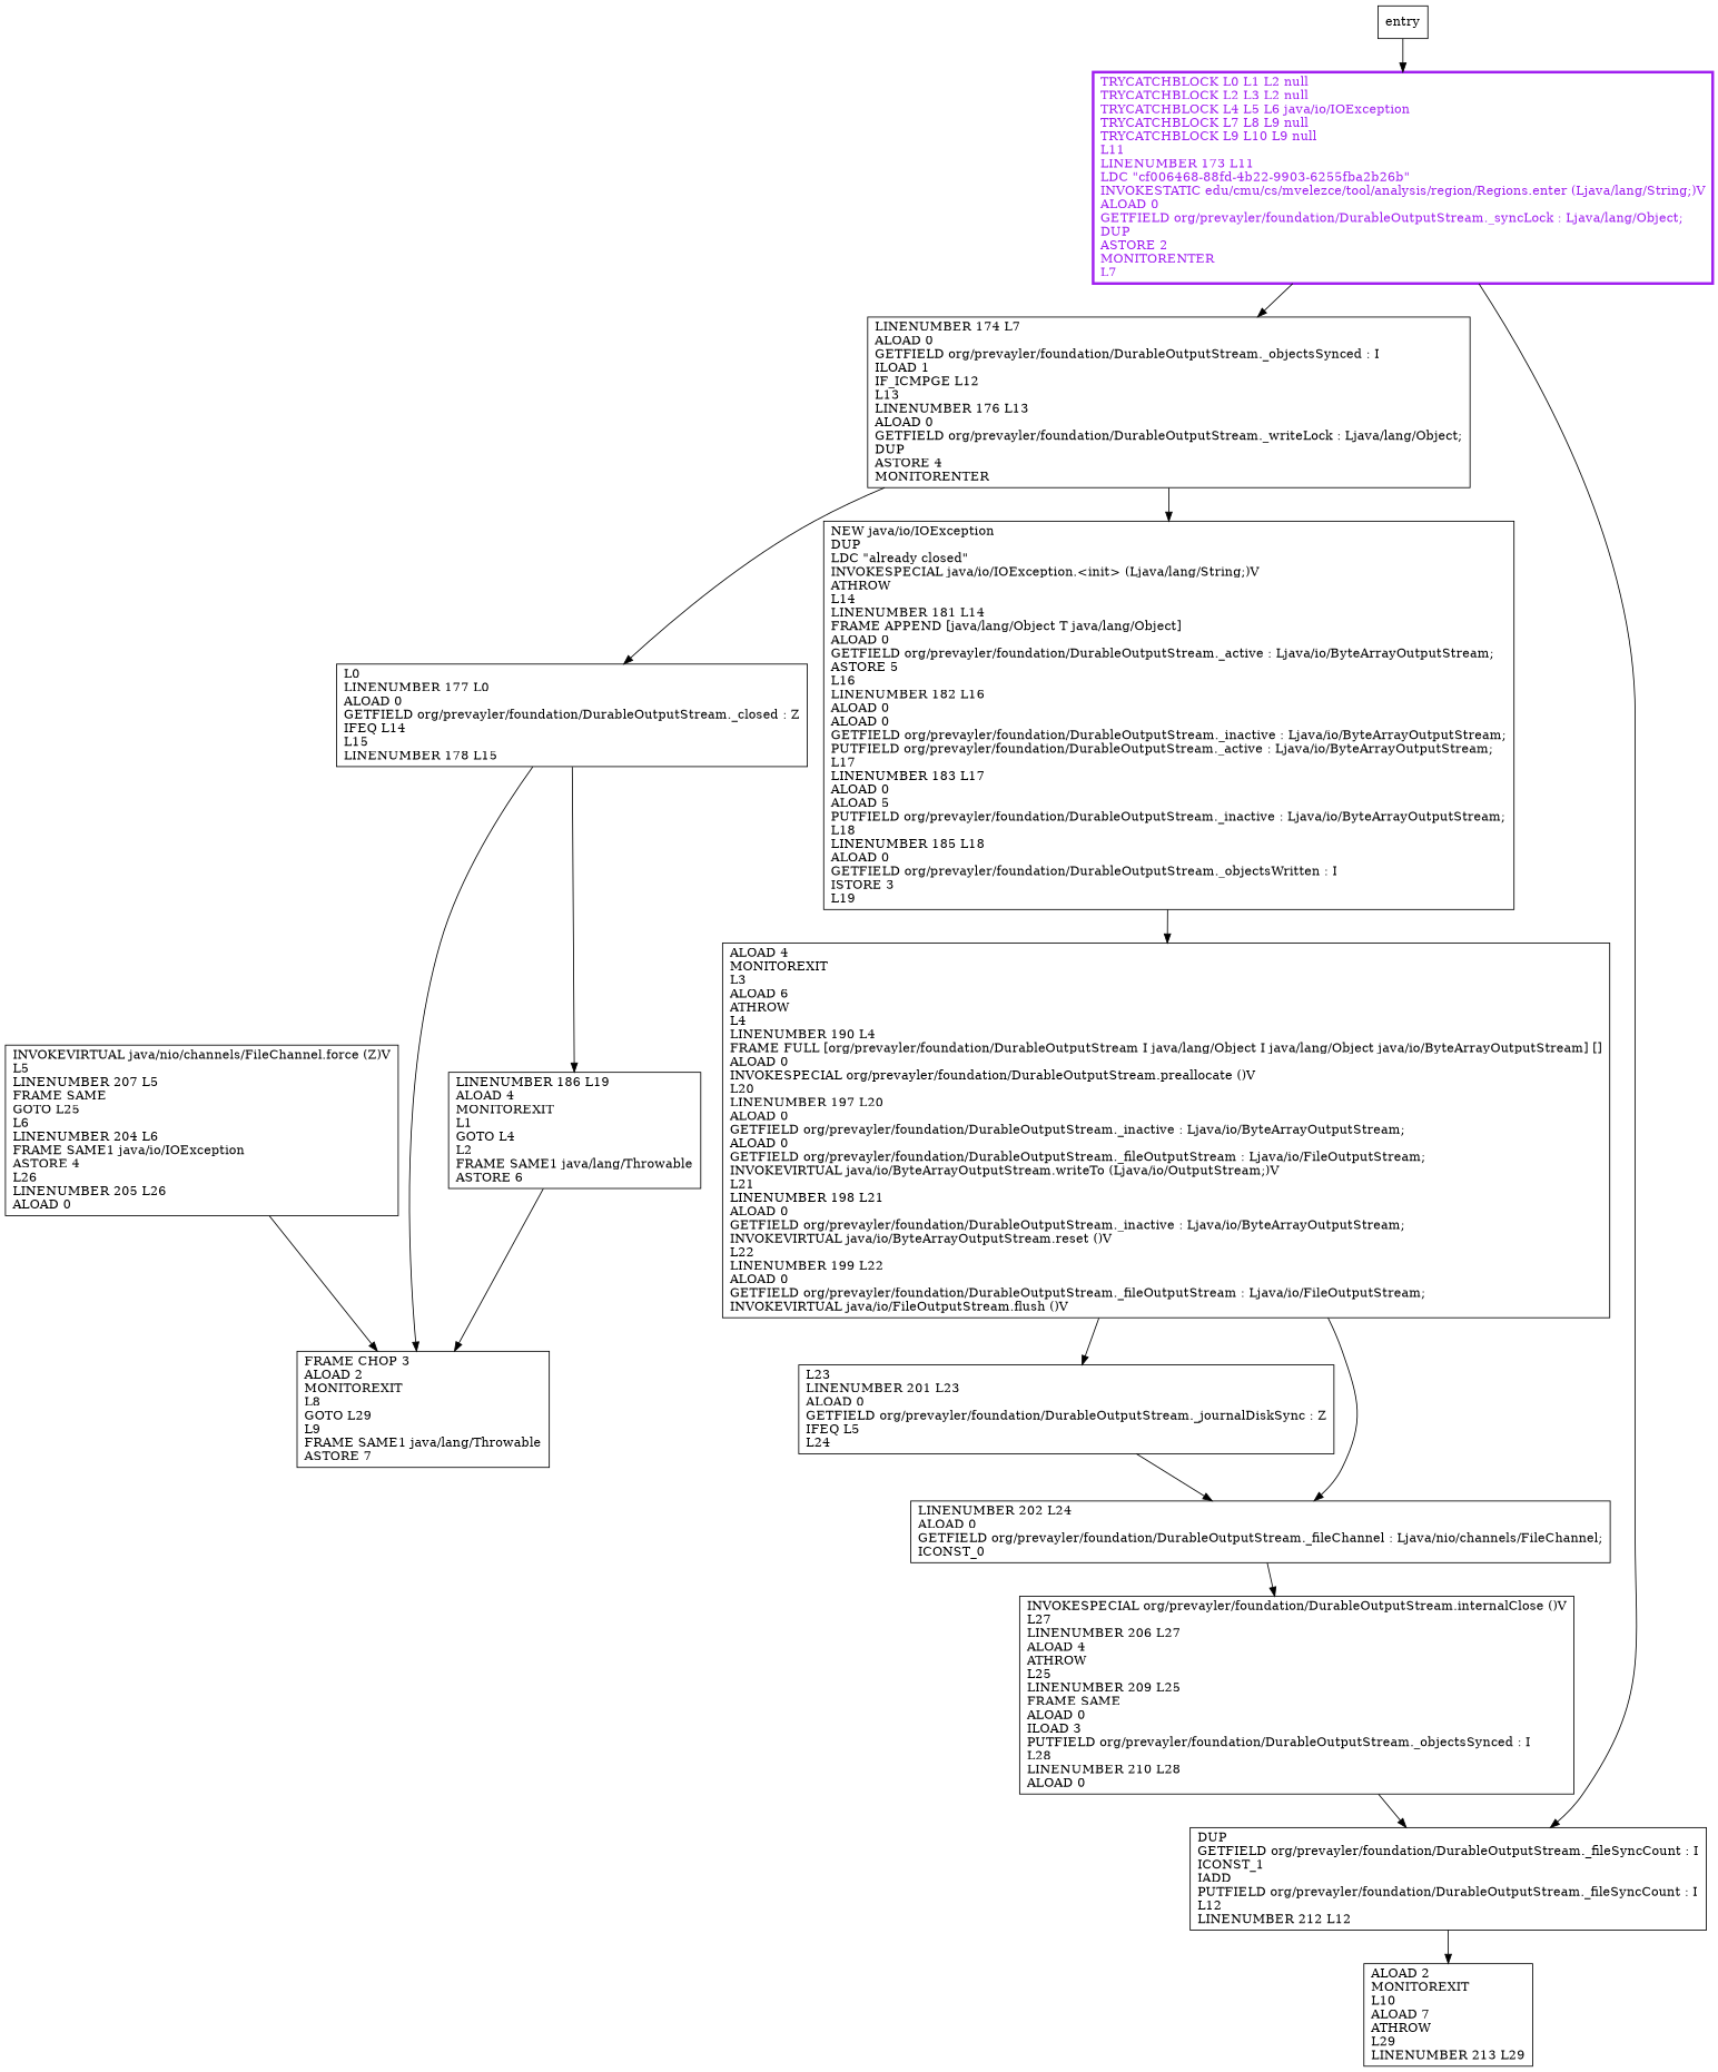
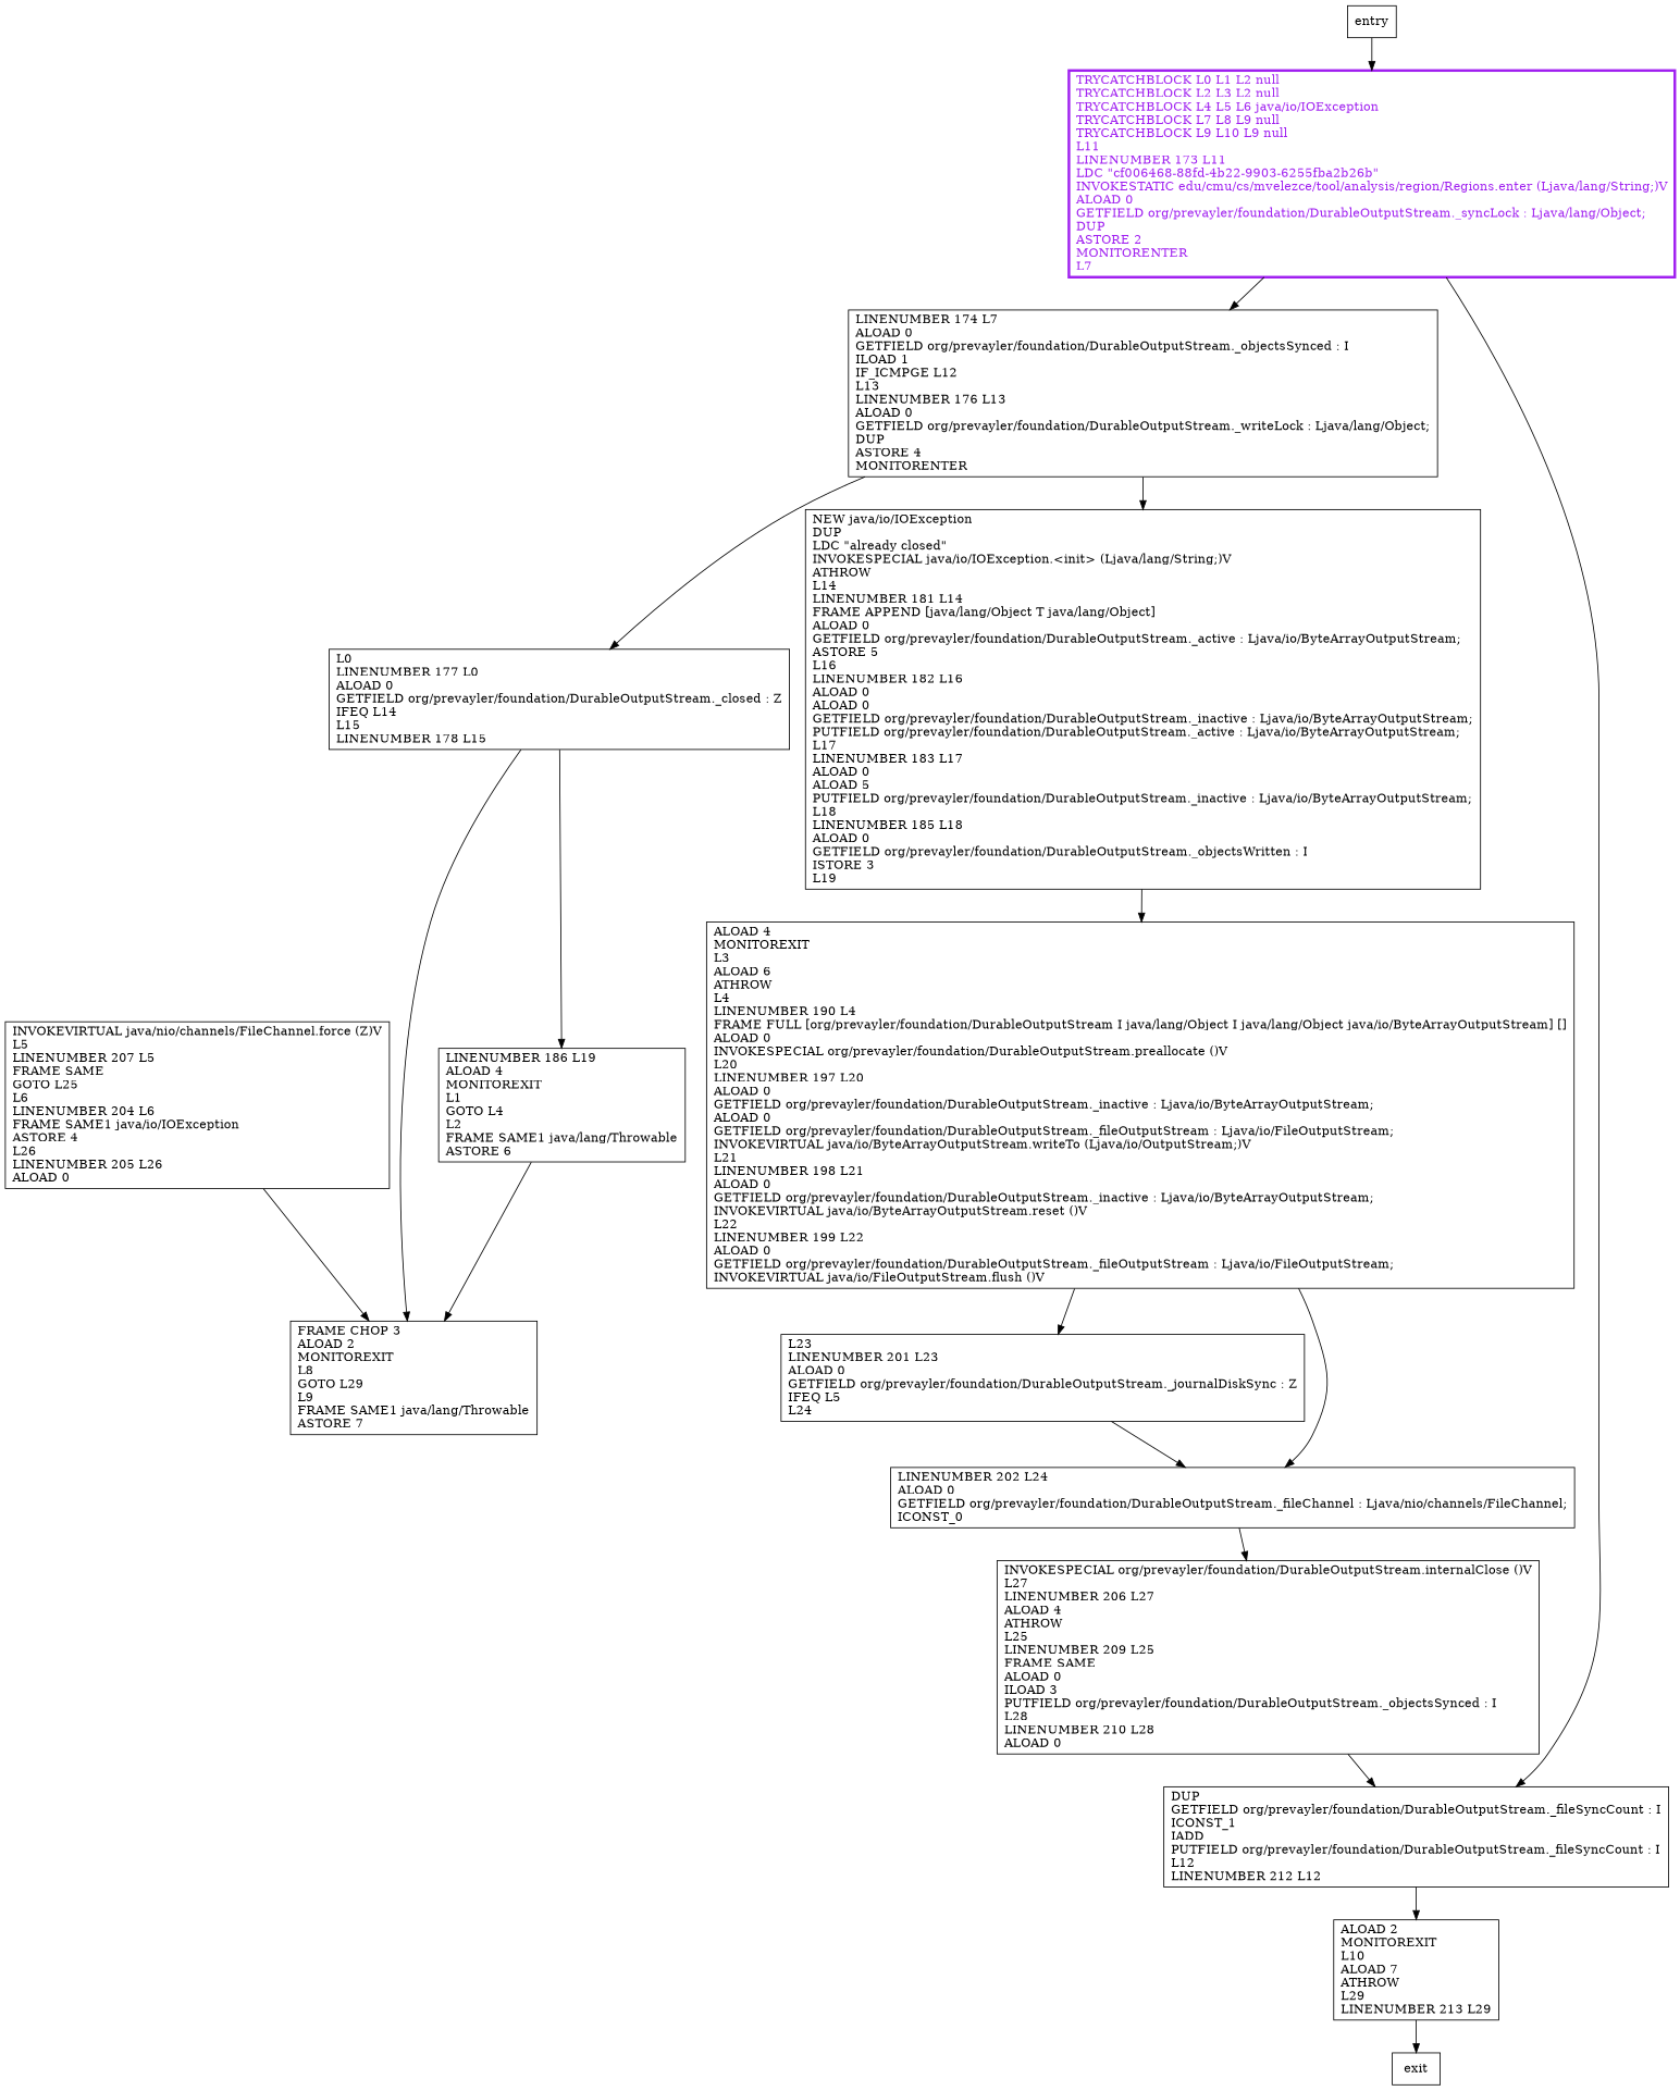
  digraph {
    node [shape=record]
    n1 [label="INVOKEVIRTUAL java/nio/channels/FileChannel.force (Z)V\lL5\lLINENUMBER 207 L5\lFRAME SAME\lGOTO L25\lL6\lLINENUMBER 204 L6\lFRAME SAME1 java/io/IOException\lASTORE 4\lL26\lLINENUMBER 205 L26\lALOAD 0\l"]
    n2 [label="FRAME CHOP 3\lALOAD 2\lMONITOREXIT\lL8\lGOTO L29\lL9\lFRAME SAME1 java/lang/Throwable\lASTORE 7\l"]
    n3 [label="NEW java/io/IOException\lDUP\lLDC \"already closed\"\lINVOKESPECIAL java/io/IOException.\<init\> (Ljava/lang/String;)V\lATHROW\lL14\lLINENUMBER 181 L14\lFRAME APPEND [java/lang/Object T java/lang/Object]\lALOAD 0\lGETFIELD org/prevayler/foundation/DurableOutputStream._active : Ljava/io/ByteArrayOutputStream;\lASTORE 5\lL16\lLINENUMBER 182 L16\lALOAD 0\lALOAD 0\lGETFIELD org/prevayler/foundation/DurableOutputStream._inactive : Ljava/io/ByteArrayOutputStream;\lPUTFIELD org/prevayler/foundation/DurableOutputStream._active : Ljava/io/ByteArrayOutputStream;\lL17\lLINENUMBER 183 L17\lALOAD 0\lALOAD 5\lPUTFIELD org/prevayler/foundation/DurableOutputStream._inactive : Ljava/io/ByteArrayOutputStream;\lL18\lLINENUMBER 185 L18\lALOAD 0\lGETFIELD org/prevayler/foundation/DurableOutputStream._objectsWritten : I\lISTORE 3\lL19\l"]
    n4 [label="ALOAD 4\lMONITOREXIT\lL3\lALOAD 6\lATHROW\lL4\lLINENUMBER 190 L4\lFRAME FULL [org/prevayler/foundation/DurableOutputStream I java/lang/Object I java/lang/Object java/io/ByteArrayOutputStream] []\lALOAD 0\lINVOKESPECIAL org/prevayler/foundation/DurableOutputStream.preallocate ()V\lL20\lLINENUMBER 197 L20\lALOAD 0\lGETFIELD org/prevayler/foundation/DurableOutputStream._inactive : Ljava/io/ByteArrayOutputStream;\lALOAD 0\lGETFIELD org/prevayler/foundation/DurableOutputStream._fileOutputStream : Ljava/io/FileOutputStream;\lINVOKEVIRTUAL java/io/ByteArrayOutputStream.writeTo (Ljava/io/OutputStream;)V\lL21\lLINENUMBER 198 L21\lALOAD 0\lGETFIELD org/prevayler/foundation/DurableOutputStream._inactive : Ljava/io/ByteArrayOutputStream;\lINVOKEVIRTUAL java/io/ByteArrayOutputStream.reset ()V\lL22\lLINENUMBER 199 L22\lALOAD 0\lGETFIELD org/prevayler/foundation/DurableOutputStream._fileOutputStream : Ljava/io/FileOutputStream;\lINVOKEVIRTUAL java/io/FileOutputStream.flush ()V\l"]
    n5 [label="L23\lLINENUMBER 201 L23\lALOAD 0\lGETFIELD org/prevayler/foundation/DurableOutputStream._journalDiskSync : Z\lIFEQ L5\lL24\l"]
    n6 [label="LINENUMBER 202 L24\lALOAD 0\lGETFIELD org/prevayler/foundation/DurableOutputStream._fileChannel : Ljava/nio/channels/FileChannel;\lICONST_0\l"]
    n7 [label="LINENUMBER 174 L7\lALOAD 0\lGETFIELD org/prevayler/foundation/DurableOutputStream._objectsSynced : I\lILOAD 1\lIF_ICMPGE L12\lL13\lLINENUMBER 176 L13\lALOAD 0\lGETFIELD org/prevayler/foundation/DurableOutputStream._writeLock : Ljava/lang/Object;\lDUP\lASTORE 4\lMONITORENTER\l"]
    n8 [label="L0\lLINENUMBER 177 L0\lALOAD 0\lGETFIELD org/prevayler/foundation/DurableOutputStream._closed : Z\lIFEQ L14\lL15\lLINENUMBER 178 L15\l"]
    n9 [label="INVOKESPECIAL org/prevayler/foundation/DurableOutputStream.internalClose ()V\lL27\lLINENUMBER 206 L27\lALOAD 4\lATHROW\lL25\lLINENUMBER 209 L25\lFRAME SAME\lALOAD 0\lILOAD 3\lPUTFIELD org/prevayler/foundation/DurableOutputStream._objectsSynced : I\lL28\lLINENUMBER 210 L28\lALOAD 0\l"]
    n10 [label="ALOAD 2\lMONITOREXIT\lL10\lALOAD 7\lATHROW\lL29\lLINENUMBER 213 L29\l"]
+   exit
    n12 [color=purple fontcolor=purple label="TRYCATCHBLOCK L0 L1 L2 null\lTRYCATCHBLOCK L2 L3 L2 null\lTRYCATCHBLOCK L4 L5 L6 java/io/IOException\lTRYCATCHBLOCK L7 L8 L9 null\lTRYCATCHBLOCK L9 L10 L9 null\lL11\lLINENUMBER 173 L11\lLDC \"cf006468-88fd-4b22-9903-6255fba2b26b\"\lINVOKESTATIC edu/cmu/cs/mvelezce/tool/analysis/region/Regions.enter (Ljava/lang/String;)V\lALOAD 0\lGETFIELD org/prevayler/foundation/DurableOutputStream._syncLock : Ljava/lang/Object;\lDUP\lASTORE 2\lMONITORENTER\lL7\l" penwidth=3]
    n13 [label="DUP\lGETFIELD org/prevayler/foundation/DurableOutputStream._fileSyncCount : I\lICONST_1\lIADD\lPUTFIELD org/prevayler/foundation/DurableOutputStream._fileSyncCount : I\lL12\lLINENUMBER 212 L12\l"]
    n14 [label="LINENUMBER 186 L19\lALOAD 4\lMONITOREXIT\lL1\lGOTO L4\lL2\lFRAME SAME1 java/lang/Throwable\lASTORE 6\l"]
    entry
    n1 -> n2
    n3 -> n4
    n4 -> n5
    n4 -> n6
    n5 -> n6
    n6 -> n9
    n7 -> n3
    n7 -> n8
    n8 -> n2
    n8 -> n14
    n9 -> n13
+   n10 -> exit
    n12 -> n7
    n12 -> n13
    n13 -> n10
    n14 -> n2
    entry -> n12
  }
